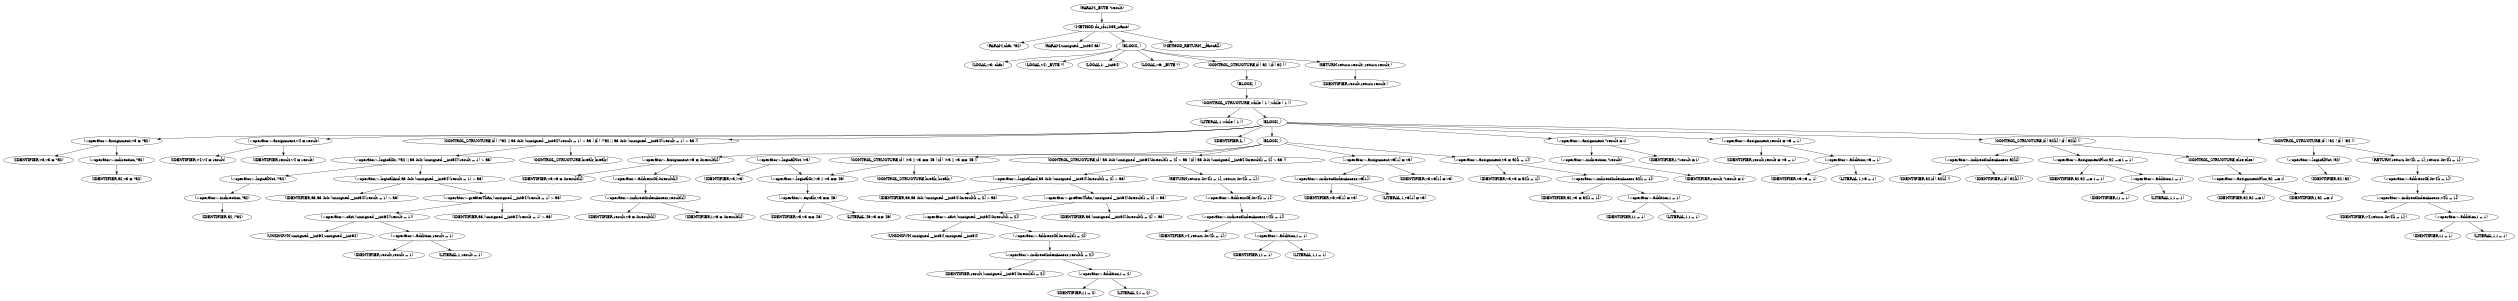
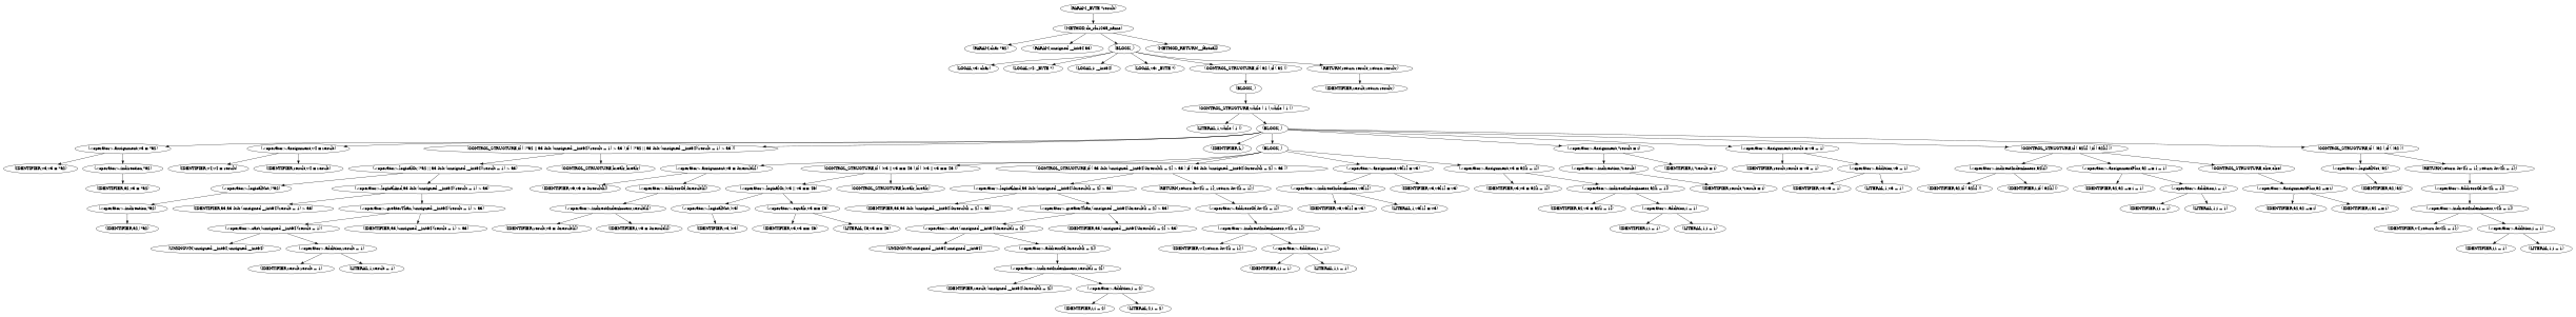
  digraph {
    n1 [label="(METHOD,do_rfc1035_name)"]
    n2 [label="(PARAM,char *a2)"]
    n3 [label="(PARAM,unsigned __int64 a3)"]
    n4 [label="(BLOCK,,)"]
    n5 [label="(METHOD_RETURN,__fastcall)"]
    n6 [label="(PARAM,_BYTE *result)"]
    n7 [label="(LOCAL,v3: char)"]
    n8 [label="(LOCAL,v4: _BYTE *)"]
    n9 [label="(LOCAL,i: __int64)"]
    n10 [label="(LOCAL,v6: _BYTE *)"]
    n11 [label="(CONTROL_STRUCTURE,if ( a2 ),if ( a2 ))"]
    n12 [label="(RETURN,return result;,return result;)"]
    n13 [label="(BLOCK,,)"]
    n14 [label="(IDENTIFIER,result,return result;)"]
    n15 [label="(CONTROL_STRUCTURE,while ( 1 ),while ( 1 ))"]
    n16 [label="(LITERAL,1,while ( 1 ))"]
    n17 [label="(BLOCK,,)"]
    n18 [label="(<operator>.assignment,v3 = *a2)"]
    n19 [label="(<operator>.assignment,v4 = result)"]
    n20 [label="(CONTROL_STRUCTURE,if ( !*a2 || a3 && (unsigned __int64)(result + 1) > a3 ),if ( !*a2 || a3 && (unsigned __int64)(result + 1) > a3 ))"]
    n21 [label="(IDENTIFIER,L,)"]
    n22 [label="(BLOCK,,)"]
    n23 [label="(<operator>.assignment,*result = i)"]
    n24 [label="(<operator>.assignment,result = v6 + 1)"]
    n25 [label="(CONTROL_STRUCTURE,if ( a2[i] ),if ( a2[i] ))"]
    n26 [label="(CONTROL_STRUCTURE,if ( !a2 ),if ( !a2 ))"]
    n27 [label="(IDENTIFIER,v3,v3 = *a2)"]
    n28 [label="(<operator>.indirection,*a2)"]
    n29 [label="(IDENTIFIER,v4,v4 = result)"]
    n30 [label="(IDENTIFIER,result,v4 = result)"]
    n31 [label="(<operator>.logicalOr,!*a2 || a3 && (unsigned __int64)(result + 1) > a3)"]
    n32 [label="(CONTROL_STRUCTURE,break;,break;)"]
    n33 [label="(<operator>.assignment,v6 = &result[i])"]
    n34 [label="(CONTROL_STRUCTURE,if ( !v3 || v3 == 46 ),if ( !v3 || v3 == 46 ))"]
    n35 [label="(CONTROL_STRUCTURE,if ( a3 && (unsigned __int64)&result[i + 2] > a3 ),if ( a3 && (unsigned __int64)&result[i + 2] > a3 ))"]
    n36 [label="(<operator>.assignment,v6[1] = v3)"]
    n37 [label="(<operator>.assignment,v3 = a2[i + 1])"]
    n38 [label="(<operator>.indirection,*result)"]
    n39 [label="(IDENTIFIER,i,*result = i)"]
    n40 [label="(IDENTIFIER,result,result = v6 + 1)"]
    n41 [label="(<operator>.addition,v6 + 1)"]
    n42 [label="(<operator>.indirectIndexAccess,a2[i])"]
    n43 [label="(<operator>.assignmentPlus,a2 += i + 1)"]
    n44 [label="(CONTROL_STRUCTURE,else,else)"]
    n45 [label="(<operator>.logicalNot,!a2)"]
    n46 [label="(RETURN,return &v4[i + 1];,return &v4[i + 1];)"]
    n47 [label="(IDENTIFIER,a2,v3 = *a2)"]
    n48 [label="(<operator>.logicalNot,!*a2)"]
    n49 [label="(<operator>.logicalAnd,a3 && (unsigned __int64)(result + 1) > a3)"]
    n50 [label="(<operator>.indirection,*a2)"]
    n51 [label="(IDENTIFIER,a3,a3 && (unsigned __int64)(result + 1) > a3)"]
    n52 [label="(<operator>.greaterThan,(unsigned __int64)(result + 1) > a3)"]
    n53 [label="(IDENTIFIER,a2,!*a2)"]
    n54 [label="(<operator>.cast,(unsigned __int64)(result + 1))"]
    n55 [label="(IDENTIFIER,a3,(unsigned __int64)(result + 1) > a3)"]
    n56 [label="(UNKNOWN,unsigned __int64,unsigned __int64)"]
    n57 [label="(<operator>.addition,result + 1)"]
    n58 [label="(IDENTIFIER,result,result + 1)"]
    n59 [label="(LITERAL,1,result + 1)"]
    n60 [label="(IDENTIFIER,v6,v6 = &result[i])"]
    n61 [label="(<operator>.addressOf,&result[i])"]
    n62 [label="(<operator>.logicalOr,!v3 || v3 == 46)"]
    n63 [label="(CONTROL_STRUCTURE,break;,break;)"]
    n64 [label="(<operator>.logicalAnd,a3 && (unsigned __int64)&result[i + 2] > a3)"]
    n65 [label="(RETURN,return &v4[i + 1];,return &v4[i + 1];)"]
    n66 [label="(<operator>.indirectIndexAccess,v6[1])"]
    n67 [label="(IDENTIFIER,v3,v6[1] = v3)"]
    n68 [label="(IDENTIFIER,v3,v3 = a2[i + 1])"]
    n69 [label="(<operator>.indirectIndexAccess,a2[i + 1])"]
    n70 [label="(<operator>.indirectIndexAccess,result[i])"]
    n71 [label="(IDENTIFIER,result,v6 = &result[i])"]
    n72 [label="(IDENTIFIER,i,v6 = &result[i])"]
    n73 [label="(<operator>.logicalNot,!v3)"]
    n74 [label="(<operator>.equals,v3 == 46)"]
    n75 [label="(IDENTIFIER,v3,!v3)"]
    n76 [label="(IDENTIFIER,v3,v3 == 46)"]
    n77 [label="(LITERAL,46,v3 == 46)"]
    n78 [label="(IDENTIFIER,a3,a3 && (unsigned __int64)&result[i + 2] > a3)"]
    n79 [label="(<operator>.greaterThan,(unsigned __int64)&result[i + 2] > a3)"]
    n80 [label="(<operator>.addressOf,&v4[i + 1])"]
    n81 [label="(<operator>.cast,(unsigned __int64)&result[i + 2])"]
    n82 [label="(IDENTIFIER,a3,(unsigned __int64)&result[i + 2] > a3)"]
    n83 [label="(UNKNOWN,unsigned __int64,unsigned __int64)"]
    n84 [label="(<operator>.addressOf,&result[i + 2])"]
    n85 [label="(<operator>.indirectIndexAccess,result[i + 2])"]
    n86 [label="(IDENTIFIER,result,(unsigned __int64)&result[i + 2])"]
    n87 [label="(<operator>.addition,i + 2)"]
    n88 [label="(IDENTIFIER,i,i + 2)"]
    n89 [label="(LITERAL,2,i + 2)"]
    n90 [label="(<operator>.indirectIndexAccess,v4[i + 1])"]
    n91 [label="(IDENTIFIER,v4,return &v4[i + 1];)"]
    n92 [label="(<operator>.addition,i + 1)"]
    n93 [label="(IDENTIFIER,i,i + 1)"]
    n94 [label="(LITERAL,1,i + 1)"]
    n95 [label="(IDENTIFIER,v6,v6[1] = v3)"]
    n96 [label="(LITERAL,1,v6[1] = v3)"]
    n97 [label="(IDENTIFIER,a2,v3 = a2[i + 1])"]
    n98 [label="(<operator>.addition,i + 1)"]
    n99 [label="(IDENTIFIER,i,i + 1)"]
    n100 [label="(LITERAL,1,i + 1)"]
    n101 [label="(IDENTIFIER,result,*result = i)"]
    n102 [label="(IDENTIFIER,v6,v6 + 1)"]
    n103 [label="(LITERAL,1,v6 + 1)"]
    n104 [label="(IDENTIFIER,a2,if ( a2[i] ))"]
    n105 [label="(IDENTIFIER,i,if ( a2[i] ))"]
    n106 [label="(IDENTIFIER,a2,a2 += i + 1)"]
    n107 [label="(<operator>.addition,i + 1)"]
    n108 [label="(<operator>.assignmentPlus,a2 += i)"]
    n109 [label="(IDENTIFIER,i,i + 1)"]
    n110 [label="(LITERAL,1,i + 1)"]
    n111 [label="(IDENTIFIER,a2,a2 += i)"]
    n112 [label="(IDENTIFIER,i,a2 += i)"]
    n113 [label="(IDENTIFIER,a2,!a2)"]
    n114 [label="(<operator>.addressOf,&v4[i + 1])"]
    n115 [label="(<operator>.indirectIndexAccess,v4[i + 1])"]
    n116 [label="(IDENTIFIER,v4,return &v4[i + 1];)"]
    n117 [label="(<operator>.addition,i + 1)"]
    n118 [label="(IDENTIFIER,i,i + 1)"]
    n119 [label="(LITERAL,1,i + 1)"]
    n1 -> n2
    n1 -> n3
    n1 -> n4
    n1 -> n5
    n4 -> n7
    n4 -> n8
    n4 -> n9
    n4 -> n10
    n4 -> n11
    n4 -> n12
    n6 -> n1
    n11 -> n13
    n12 -> n14
    n13 -> n15
    n15 -> n16
    n15 -> n17
    n17 -> n18
    n17 -> n19
    n17 -> n20
    n17 -> n21
    n17 -> n22
    n17 -> n23
    n17 -> n24
    n17 -> n25
    n17 -> n26
    n18 -> n27
    n18 -> n28
    n19 -> n29
    n19 -> n30
    n20 -> n31
    n20 -> n32
    n22 -> n33
    n22 -> n34
    n22 -> n35
    n22 -> n36
    n22 -> n37
    n23 -> n38
    n23 -> n39
    n24 -> n40
    n24 -> n41
    n25 -> n42
    n25 -> n43
    n25 -> n44
    n26 -> n45
    n26 -> n46
    n28 -> n47
    n31 -> n48
    n31 -> n49
    n33 -> n60
    n33 -> n61
    n34 -> n62
    n34 -> n63
    n35 -> n64
    n35 -> n65
    n36 -> n66
    n36 -> n67
    n37 -> n68
    n37 -> n69
    n38 -> n101
    n41 -> n102
    n41 -> n103
    n42 -> n104
    n42 -> n105
    n43 -> n106
    n43 -> n107
    n44 -> n108
    n45 -> n113
    n46 -> n114
    n48 -> n50
    n49 -> n51
    n49 -> n52
    n50 -> n53
    n52 -> n54
    n52 -> n55
    n54 -> n56
    n54 -> n57
    n57 -> n58
    n57 -> n59
    n61 -> n70
-   n73 -> n62
+   n62 -> n73
    n62 -> n74
    n64 -> n78
    n64 -> n79
    n65 -> n80
    n66 -> n95
    n66 -> n96
    n69 -> n97
    n69 -> n98
    n70 -> n71
    n70 -> n72
    n73 -> n75
    n74 -> n76
    n74 -> n77
    n79 -> n81
    n79 -> n82
    n80 -> n90
    n81 -> n83
    n81 -> n84
    n84 -> n85
    n85 -> n86
    n85 -> n87
    n87 -> n88
    n87 -> n89
    n90 -> n91
    n90 -> n92
    n92 -> n93
    n92 -> n94
    n98 -> n99
    n98 -> n100
    n107 -> n109
    n107 -> n110
    n108 -> n111
    n108 -> n112
    n114 -> n115
    n115 -> n116
    n115 -> n117
    n117 -> n118
    n117 -> n119
  }
